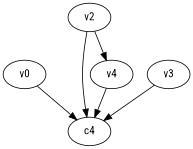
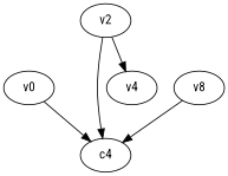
  strict digraph {
    fontname="Roboto Condensed"
    node [fontname="Roboto Condensed"]
    edge [fontname="Roboto Condensed" weight=1]
    n1 [label=v0]
    n2 [label=c4]
    v2
    v4
-   v3
+   v3 [label=v8]
    n1 -> n2
    v2 -> n2
    v2 -> v4
-   v4 -> n2
    v3 -> n2
  }
